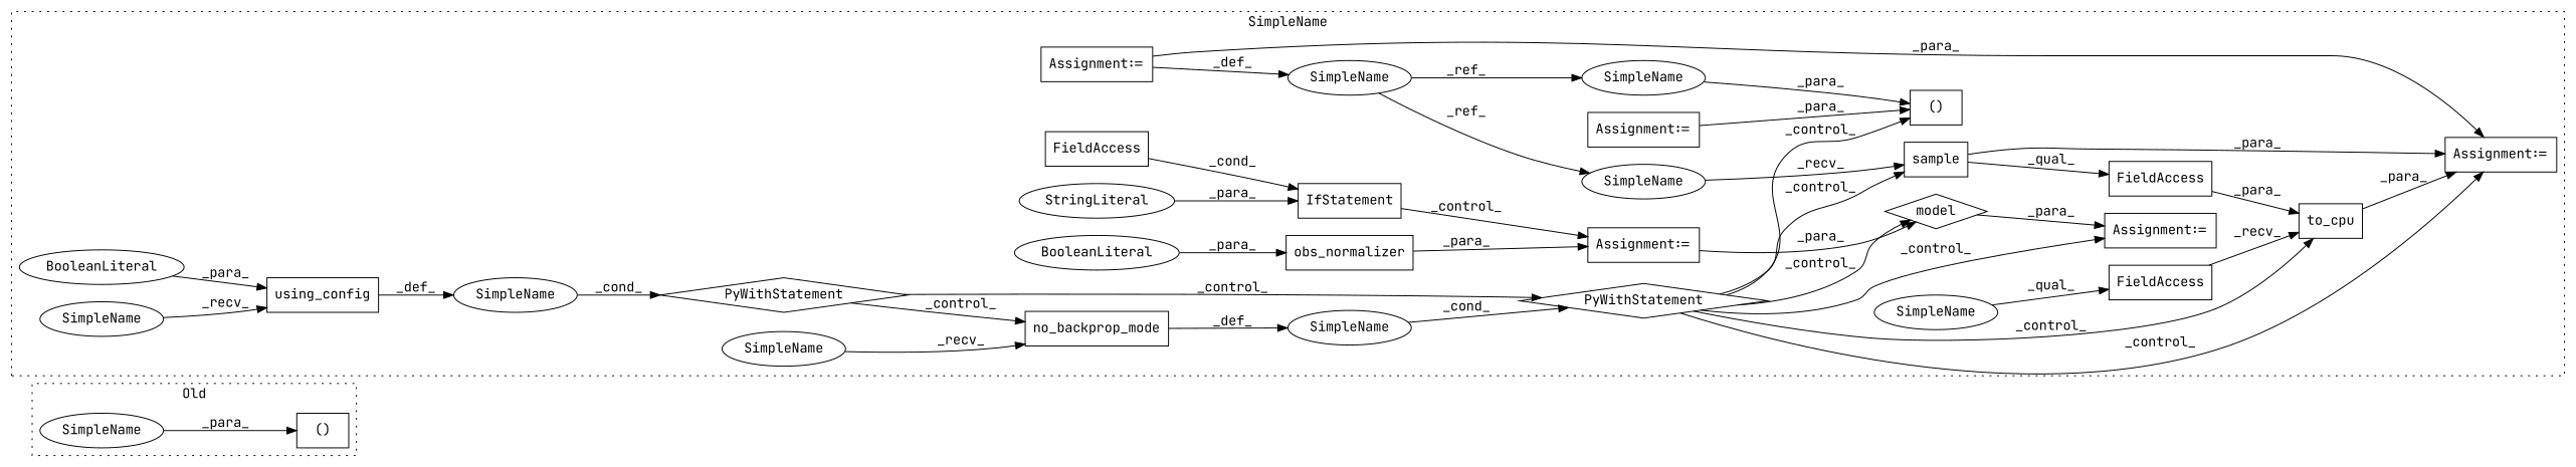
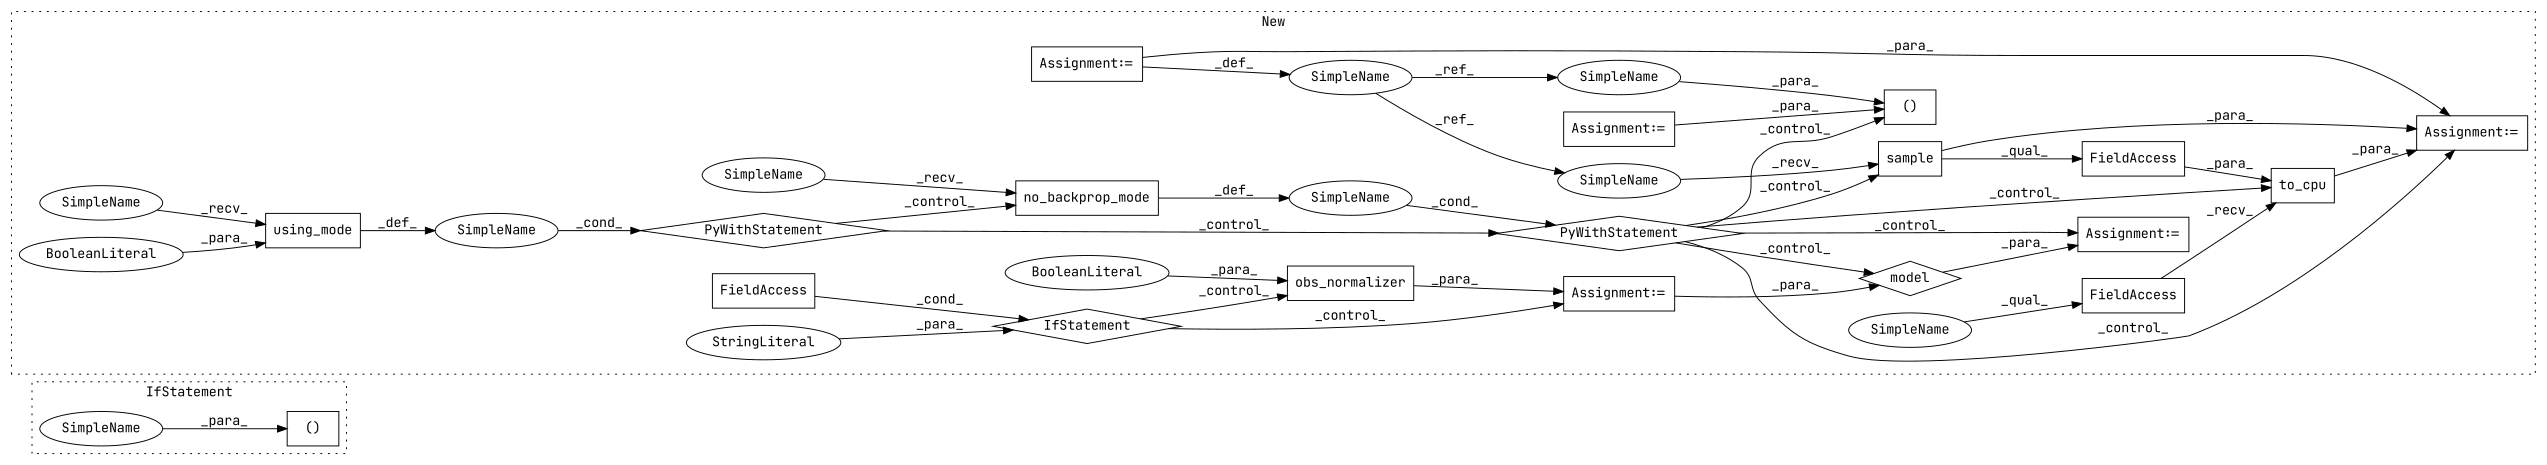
  digraph {
    fontname="JetBrains Mono"
    rankdir=LR
    node [a=42 fontname="JetBrains Mono" l=7 shape=box]
    edge [fontname="JetBrains Mono"]
    n1 [a=106 l=32 label="()" s=14437]
    n2 [label=SimpleName s=14462 shape=ellipse]
-   n3 [a=32 l="13,1" label=using_config s="12289,12315"]
+   n3 [a=32 l="13,1" label=using_mode s="12289,12315"]
    n4 [a=104 l="10,2" label=PyWithStatement s="12271,12316" shape=diamond]
    n5 [a=45 label=StringLiteral s=12302 shape=ellipse]
    n6 [a=32 l=18 label=no_backprop_mode s=12344]
    n7 [a=106 l=28 label="()" s=12383]
    n8 [label=SimpleName shape=ellipse l=""]
    n9 [a=32 l="7,1" label=to_cpu s="12462,12497"]
    n10 [a=104 l="10,2" label=PyWithStatement s="12326,12362" shape=diamond]
    n11 [a=22 l=28 label=FieldAccess s=12469]
    n12 [a=22 l=12 label=FieldAccess s=12449]
    n13 [a=9 l=5 label=BooleanLiteral s=12310 shape=ellipse]
    n14 [label=SimpleName shape=ellipse l=""]
    n15 [a=32 l="6,1" label=model s="12418,12431" shape=diamond]
    n16 [a=32 l=8 label=sample s=12484]
    n17 [l=14 label=SimpleName s=12066 shape=ellipse]
    n18 [a=32 l="15,1" label=obs_normalizer s="12230,12258"]
    n19 [a=9 l=5 label=BooleanLiteral s=12253 shape=ellipse]
    n20 [a=22 l=19 label=FieldAccess s=12188]
-   n21 [a=25 l="4,2" label=IfStatement s="12184,12207"]
+   n21 [a=25 l="4,2" label=IfStatement s="12184,12207" shape=diamond]
    n22 [a=7 l=1 label="Assignment:=" s=12107]
    n23 [a=7 l=14 label="Assignment:=" s=12066]
    n24 [a=7 l=2 label="Assignment:=" s=12411]
    n25 [a=7 l=1 label="Assignment:=" s=12224]
    n26 [a=7 l=1 label="Assignment:=" s=12448]
    n27 [l=14 label=SimpleName s=12383 shape=ellipse]
    n28 [l=14 label=SimpleName s=12469 shape=ellipse]
    n29 [label=SimpleName s=12449 shape=ellipse]
    n30 [label=SimpleName s=12281 shape=ellipse]
    n31 [label=SimpleName s=12336 shape=ellipse]
    subgraph cluster_1 {
-     label=Old
+     label=IfStatement
      style=dotted
      n1
      n2
    }
    subgraph cluster_2 {
-     label=SimpleName
+     label=New
      style=dotted
      n3
      n4
      n5
      n6
      n7
      n8
      n9
      n10
      n11
      n12
      n13
      n14
      n15
      n16
      n17
      n18
      n19
      n20
      n21
      n22
      n23
      n24
      n25
      n26
      n27
      n28
      n29
      n30
      n31
    }
    n2 -> n1 [label=_para_]
    n3 -> n14 [label=_def_]
    n4 -> n6 [label=_control_]
    n4 -> n10 [label=_control_]
    n5 -> n21 [label=_para_]
    n6 -> n8 [label=_def_]
    n8 -> n10 [label=_cond_]
    n9 -> n26 [label=_para_]
    n10 -> n7 [label=_control_]
    n10 -> n9 [label=_control_]
    n10 -> n15 [label=_control_]
    n10 -> n16 [label=_control_]
    n10 -> n24 [label=_control_]
    n10 -> n26 [label=_control_]
    n11 -> n9 [label=_para_]
    n12 -> n9 [label=_recv_]
    n13 -> n3 [label=_para_]
    n14 -> n4 [label=_cond_]
    n15 -> n24 [label=_para_]
    n16 -> n11 [label=_qual_]
    n16 -> n26 [label=_para_]
    n17 -> n27 [label=_ref_]
    n17 -> n28 [label=_ref_]
    n18 -> n25 [label=_para_]
    n19 -> n18 [label=_para_]
    n20 -> n21 [label=_cond_]
+   n21 -> n18 [label=_control_]
    n21 -> n25 [label=_control_]
    n22 -> n7 [label=_para_]
    n23 -> n17 [label=_def_]
    n23 -> n26 [label=_para_]
    n25 -> n15 [label=_para_]
    n27 -> n7 [label=_para_]
    n28 -> n16 [label=_recv_]
    n29 -> n12 [label=_qual_]
    n30 -> n3 [label=_recv_]
    n31 -> n6 [label=_recv_]
  }
